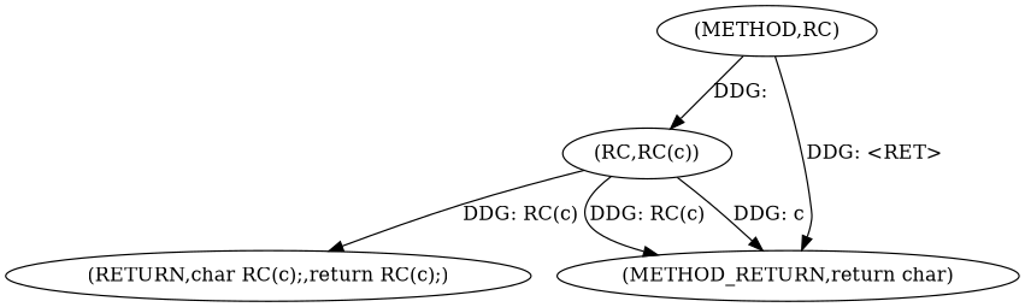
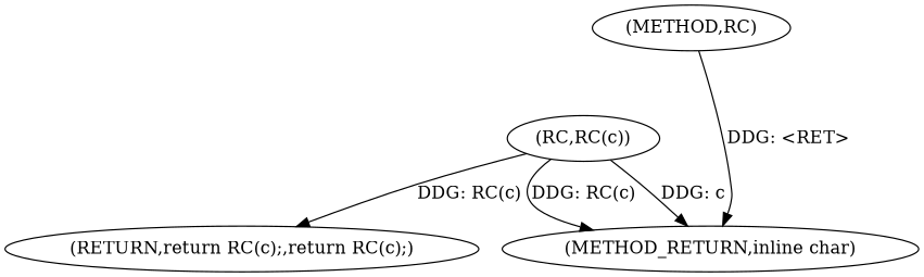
  digraph {
    n1 [label="(METHOD,RC)"]
    n2 [label="(RC,RC(c))"]
-   n3 [label="(METHOD_RETURN,return char)"]
-   n4 [label="(RETURN,char RC(c);,return RC(c);)"]
-   n1 -> n2 [label="DDG: "]
+   n3 [label="(METHOD_RETURN,inline char)"]
+   n4 [label="(RETURN,return RC(c);,return RC(c);)"]
    n1 -> n3 [label="DDG: <RET>"]
    n2 -> n3 [label="DDG: c"]
    n2 -> n3 [label="DDG: RC(c)"]
    n2 -> n4 [label="DDG: RC(c)"]
  }
